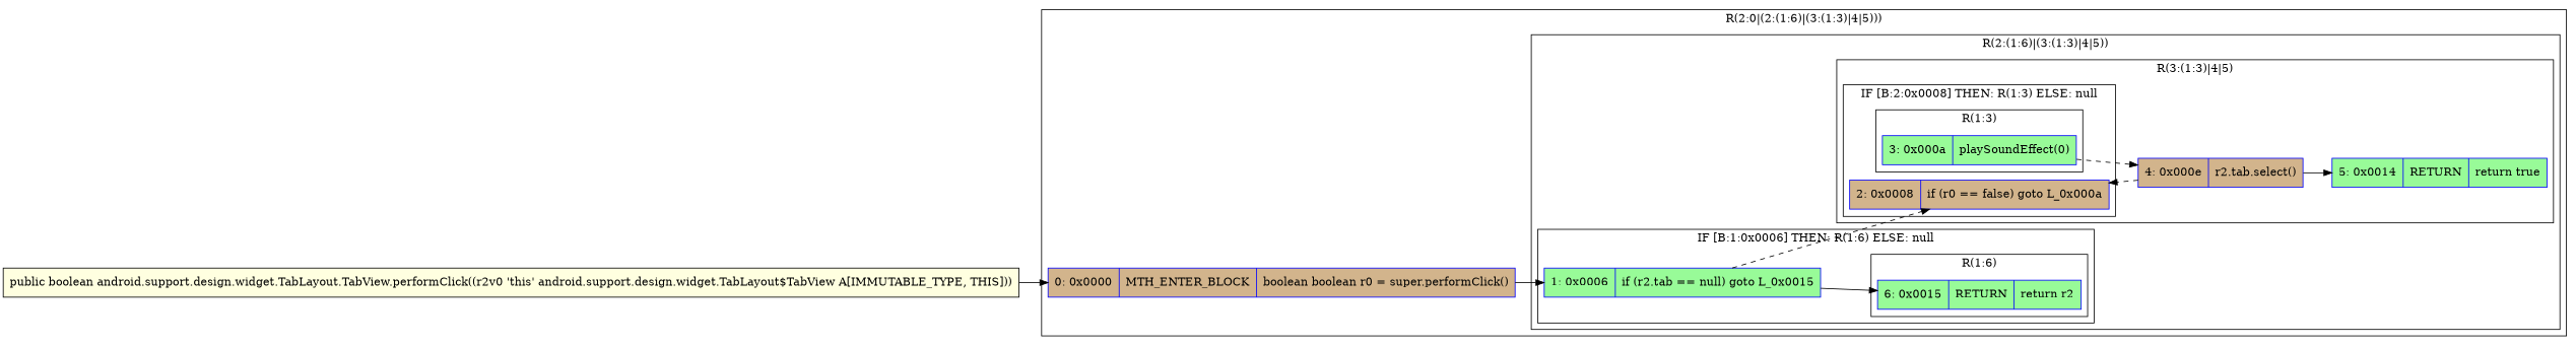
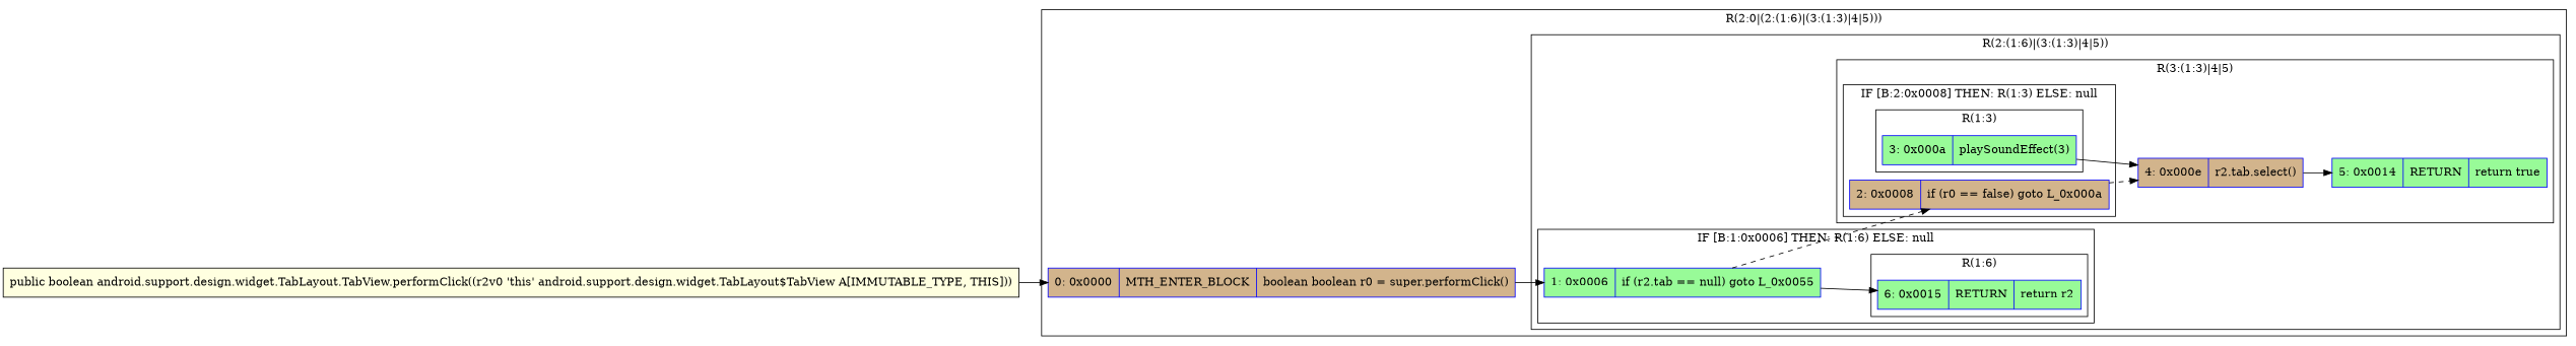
  digraph {
    rankdir=LR
    node [color=blue fillcolor=palegreen shape=record style=filled]
    n1 [label="{6\:\ 0x0015|RETURN\l|return r2\l}"]
-   n2 [label="{1\:\ 0x0006|if (r2.tab == null) goto L_0x0015\l}"]
-   n3 [label="{3\:\ 0x000a|playSoundEffect(0)\l}"]
+   n2 [label="{1\:\ 0x0006|if (r2.tab == null) goto L_0x0055\l}"]
+   n3 [label="{3\:\ 0x000a|playSoundEffect(3)\l}"]
    n4 [fillcolor=tan label="{2\:\ 0x0008|if (r0 == false) goto L_0x000a\l}"]
    n5 [fillcolor=tan label="{4\:\ 0x000e|r2.tab.select()\l}"]
    n6 [label="{5\:\ 0x0014|RETURN\l|return true\l}"]
    n7 [fillcolor=tan label="{0\:\ 0x0000|MTH_ENTER_BLOCK\l|boolean boolean r0 = super.performClick()\l}"]
    n8 [fillcolor=lightyellow label="{public boolean android.support.design.widget.TabLayout.TabView.performClick((r2v0 'this' android.support.design.widget.TabLayout$TabView A[IMMUTABLE_TYPE, THIS])) }" color=""]
    subgraph cluster_1 {
      label="R(2:0|(2:(1:6)|(3:(1:3)|4|5)))"
      n7
      subgraph cluster_2 {
        label="R(2:(1:6)|(3:(1:3)|4|5))"
        subgraph cluster_3 {
          label="IF [B:1:0x0006] THEN: R(1:6) ELSE: null"
          n2
          subgraph cluster_4 {
            label="R(1:6)"
            n1
          }
        }
        subgraph cluster_5 {
          label="R(3:(1:3)|4|5)"
          n5
          n6
          subgraph cluster_6 {
            label="IF [B:2:0x0008] THEN: R(1:3) ELSE: null"
            n4
            subgraph cluster_7 {
              label="R(1:3)"
              n3
            }
          }
        }
      }
    }
    n2 -> n1
    n2 -> n4 [style=dashed]
-   n3 -> n5 [style=dashed]
-   n5 -> n4 [style=dashed]
+   n3 -> n5
+   n4 -> n5 [style=dashed]
    n5 -> n6
    n7 -> n2
    n8 -> n7
  }
